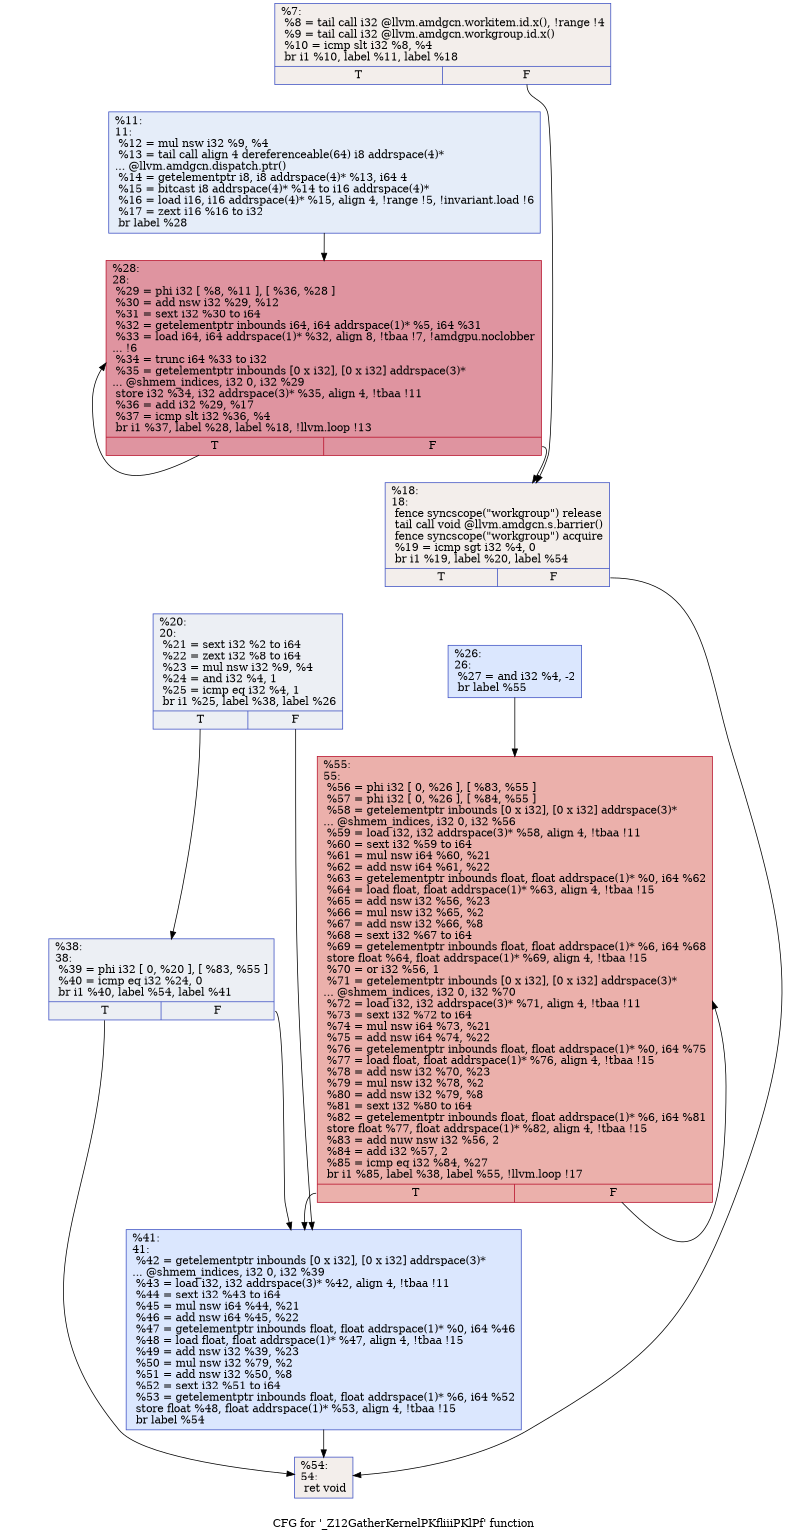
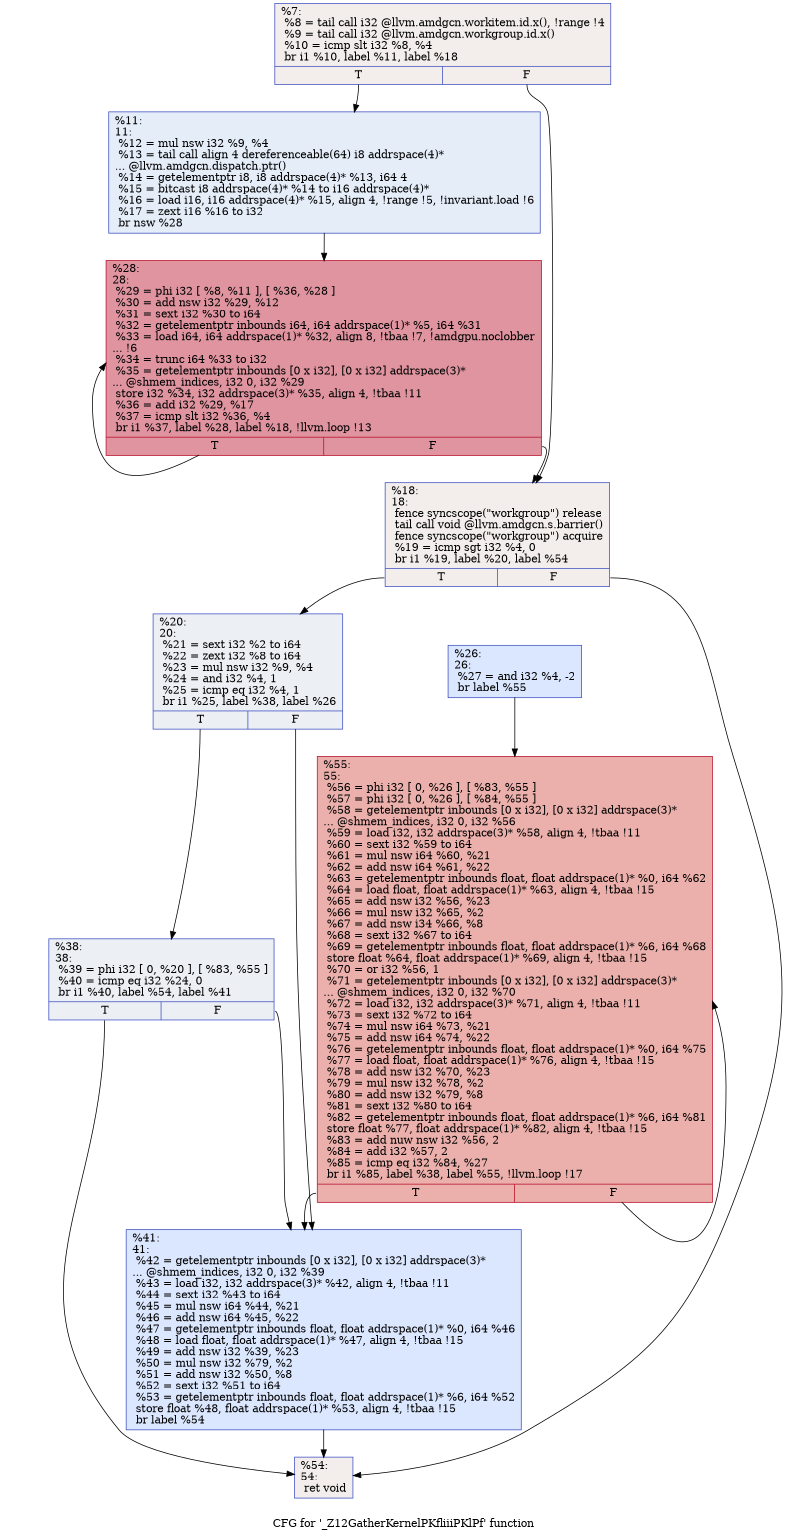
  digraph {
    label="CFG for '_Z12GatherKernelPKfliiiPKlPf' function"
    node [color="#3d50c3ff" fillcolor="#e5d8d170" shape=record style=filled]
    edge [tailport=s0]
    n1 [label="{%7:\l  %8 = tail call i32 @llvm.amdgcn.workitem.id.x(), !range !4\l  %9 = tail call i32 @llvm.amdgcn.workgroup.id.x()\l  %10 = icmp slt i32 %8, %4\l  br i1 %10, label %11, label %18\l|{<s0>T|<s1>F}}"]
-   n2 [fillcolor="#c5d6f270" label="{%11:\l11:                                               \l  %12 = mul nsw i32 %9, %4\l  %13 = tail call align 4 dereferenceable(64) i8 addrspace(4)*\l... @llvm.amdgcn.dispatch.ptr()\l  %14 = getelementptr i8, i8 addrspace(4)* %13, i64 4\l  %15 = bitcast i8 addrspace(4)* %14 to i16 addrspace(4)*\l  %16 = load i16, i16 addrspace(4)* %15, align 4, !range !5, !invariant.load !6\l  %17 = zext i16 %16 to i32\l  br label %28\l}"]
+   n2 [fillcolor="#c5d6f270" label="{%11:\l11:                                               \l  %12 = mul nsw i32 %9, %4\l  %13 = tail call align 4 dereferenceable(64) i8 addrspace(4)*\l... @llvm.amdgcn.dispatch.ptr()\l  %14 = getelementptr i8, i8 addrspace(4)* %13, i64 4\l  %15 = bitcast i8 addrspace(4)* %14 to i16 addrspace(4)*\l  %16 = load i16, i16 addrspace(4)* %15, align 4, !range !5, !invariant.load !6\l  %17 = zext i16 %16 to i32\l  br nsw %28\l}"]
    n3 [label="{%18:\l18:                                               \l  fence syncscope(\"workgroup\") release\l  tail call void @llvm.amdgcn.s.barrier()\l  fence syncscope(\"workgroup\") acquire\l  %19 = icmp sgt i32 %4, 0\l  br i1 %19, label %20, label %54\l|{<s0>T|<s1>F}}"]
    n4 [color="#b70d28ff" fillcolor="#b70d2870" label="{%28:\l28:                                               \l  %29 = phi i32 [ %8, %11 ], [ %36, %28 ]\l  %30 = add nsw i32 %29, %12\l  %31 = sext i32 %30 to i64\l  %32 = getelementptr inbounds i64, i64 addrspace(1)* %5, i64 %31\l  %33 = load i64, i64 addrspace(1)* %32, align 8, !tbaa !7, !amdgpu.noclobber\l... !6\l  %34 = trunc i64 %33 to i32\l  %35 = getelementptr inbounds [0 x i32], [0 x i32] addrspace(3)*\l... @shmem_indices, i32 0, i32 %29\l  store i32 %34, i32 addrspace(3)* %35, align 4, !tbaa !11\l  %36 = add i32 %29, %17\l  %37 = icmp slt i32 %36, %4\l  br i1 %37, label %28, label %18, !llvm.loop !13\l|{<s0>T|<s1>F}}"]
    n5 [fillcolor="#d4dbe670" label="{%20:\l20:                                               \l  %21 = sext i32 %2 to i64\l  %22 = zext i32 %8 to i64\l  %23 = mul nsw i32 %9, %4\l  %24 = and i32 %4, 1\l  %25 = icmp eq i32 %4, 1\l  br i1 %25, label %38, label %26\l|{<s0>T|<s1>F}}"]
    n6 [label="{%54:\l54:                                               \l  ret void\l}"]
    n7 [fillcolor="#d4dbe670" label="{%38:\l38:                                               \l  %39 = phi i32 [ 0, %20 ], [ %83, %55 ]\l  %40 = icmp eq i32 %24, 0\l  br i1 %40, label %54, label %41\l|{<s0>T|<s1>F}}"]
    n8 [fillcolor="#aec9fc70" label="{%41:\l41:                                               \l  %42 = getelementptr inbounds [0 x i32], [0 x i32] addrspace(3)*\l... @shmem_indices, i32 0, i32 %39\l  %43 = load i32, i32 addrspace(3)* %42, align 4, !tbaa !11\l  %44 = sext i32 %43 to i64\l  %45 = mul nsw i64 %44, %21\l  %46 = add nsw i64 %45, %22\l  %47 = getelementptr inbounds float, float addrspace(1)* %0, i64 %46\l  %48 = load float, float addrspace(1)* %47, align 4, !tbaa !15\l  %49 = add nsw i32 %39, %23\l  %50 = mul nsw i32 %79, %2\l  %51 = add nsw i32 %50, %8\l  %52 = sext i32 %51 to i64\l  %53 = getelementptr inbounds float, float addrspace(1)* %6, i64 %52\l  store float %48, float addrspace(1)* %53, align 4, !tbaa !15\l  br label %54\l}"]
    n9 [fillcolor="#aec9fc70" label="{%26:\l26:                                               \l  %27 = and i32 %4, -2\l  br label %55\l}"]
-   n10 [color="#b70d28ff" fillcolor="#d24b4070" label="{%55:\l55:                                               \l  %56 = phi i32 [ 0, %26 ], [ %83, %55 ]\l  %57 = phi i32 [ 0, %26 ], [ %84, %55 ]\l  %58 = getelementptr inbounds [0 x i32], [0 x i32] addrspace(3)*\l... @shmem_indices, i32 0, i32 %56\l  %59 = load i32, i32 addrspace(3)* %58, align 4, !tbaa !11\l  %60 = sext i32 %59 to i64\l  %61 = mul nsw i64 %60, %21\l  %62 = add nsw i64 %61, %22\l  %63 = getelementptr inbounds float, float addrspace(1)* %0, i64 %62\l  %64 = load float, float addrspace(1)* %63, align 4, !tbaa !15\l  %65 = add nsw i32 %56, %23\l  %66 = mul nsw i32 %65, %2\l  %67 = add nsw i32 %66, %8\l  %68 = sext i32 %67 to i64\l  %69 = getelementptr inbounds float, float addrspace(1)* %6, i64 %68\l  store float %64, float addrspace(1)* %69, align 4, !tbaa !15\l  %70 = or i32 %56, 1\l  %71 = getelementptr inbounds [0 x i32], [0 x i32] addrspace(3)*\l... @shmem_indices, i32 0, i32 %70\l  %72 = load i32, i32 addrspace(3)* %71, align 4, !tbaa !11\l  %73 = sext i32 %72 to i64\l  %74 = mul nsw i64 %73, %21\l  %75 = add nsw i64 %74, %22\l  %76 = getelementptr inbounds float, float addrspace(1)* %0, i64 %75\l  %77 = load float, float addrspace(1)* %76, align 4, !tbaa !15\l  %78 = add nsw i32 %70, %23\l  %79 = mul nsw i32 %78, %2\l  %80 = add nsw i32 %79, %8\l  %81 = sext i32 %80 to i64\l  %82 = getelementptr inbounds float, float addrspace(1)* %6, i64 %81\l  store float %77, float addrspace(1)* %82, align 4, !tbaa !15\l  %83 = add nuw nsw i32 %56, 2\l  %84 = add i32 %57, 2\l  %85 = icmp eq i32 %84, %27\l  br i1 %85, label %38, label %55, !llvm.loop !17\l|{<s0>T|<s1>F}}"]
+   n10 [color="#b70d28ff" fillcolor="#d24b4070" label="{%55:\l55:                                               \l  %56 = phi i32 [ 0, %26 ], [ %83, %55 ]\l  %57 = phi i32 [ 0, %26 ], [ %84, %55 ]\l  %58 = getelementptr inbounds [0 x i32], [0 x i32] addrspace(3)*\l... @shmem_indices, i32 0, i32 %56\l  %59 = load i32, i32 addrspace(3)* %58, align 4, !tbaa !11\l  %60 = sext i32 %59 to i64\l  %61 = mul nsw i64 %60, %21\l  %62 = add nsw i64 %61, %22\l  %63 = getelementptr inbounds float, float addrspace(1)* %0, i64 %62\l  %64 = load float, float addrspace(1)* %63, align 4, !tbaa !15\l  %65 = add nsw i32 %56, %23\l  %66 = mul nsw i32 %65, %2\l  %67 = add nsw i34 %66, %8\l  %68 = sext i32 %67 to i64\l  %69 = getelementptr inbounds float, float addrspace(1)* %6, i64 %68\l  store float %64, float addrspace(1)* %69, align 4, !tbaa !15\l  %70 = or i32 %56, 1\l  %71 = getelementptr inbounds [0 x i32], [0 x i32] addrspace(3)*\l... @shmem_indices, i32 0, i32 %70\l  %72 = load i32, i32 addrspace(3)* %71, align 4, !tbaa !11\l  %73 = sext i32 %72 to i64\l  %74 = mul nsw i64 %73, %21\l  %75 = add nsw i64 %74, %22\l  %76 = getelementptr inbounds float, float addrspace(1)* %0, i64 %75\l  %77 = load float, float addrspace(1)* %76, align 4, !tbaa !15\l  %78 = add nsw i32 %70, %23\l  %79 = mul nsw i32 %78, %2\l  %80 = add nsw i32 %79, %8\l  %81 = sext i32 %80 to i64\l  %82 = getelementptr inbounds float, float addrspace(1)* %6, i64 %81\l  store float %77, float addrspace(1)* %82, align 4, !tbaa !15\l  %83 = add nuw nsw i32 %56, 2\l  %84 = add i32 %57, 2\l  %85 = icmp eq i32 %84, %27\l  br i1 %85, label %38, label %55, !llvm.loop !17\l|{<s0>T|<s1>F}}"]
+   n1 -> n2
    n1 -> n3 [tailport=s1]
    n2 -> n4
+   n3 -> n5
    n3 -> n6 [tailport=s1]
    n4 -> n3 [tailport=s1]
    n4 -> n4
    n5 -> n7
    n5 -> n8 [tailport=s1]
    n7 -> n6
    n7 -> n8 [tailport=s1]
    n8 -> n6
    n9 -> n10
    n10 -> n8
    n10 -> n10 [tailport=s1]
  }
